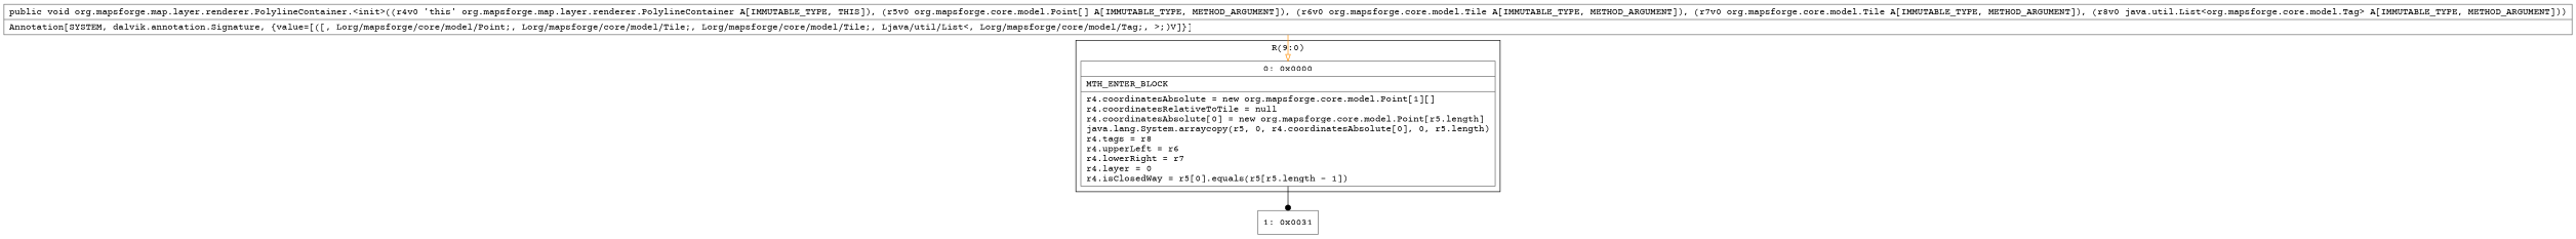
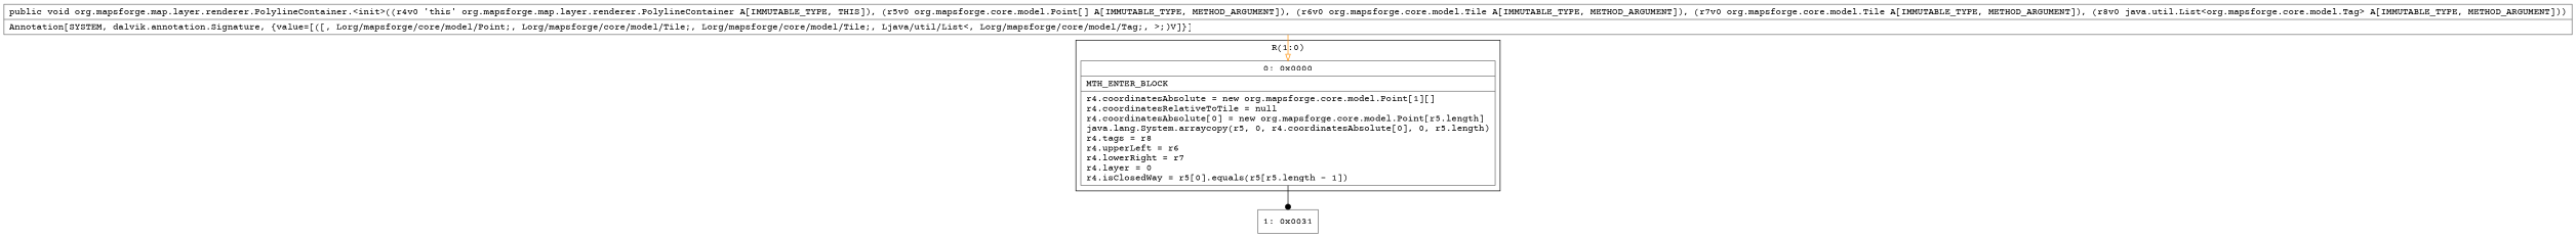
  digraph {
    fontname="Courier Prime"
    node [color=gray40 shape=record fontname="Courier Prime"]
    edge [fontname="Courier Prime"]
    n1 [label="{0\:\ 0x0000|MTH_ENTER_BLOCK\l|r4.coordinatesAbsolute = new org.mapsforge.core.model.Point[1][]\lr4.coordinatesRelativeToTile = null\lr4.coordinatesAbsolute[0] = new org.mapsforge.core.model.Point[r5.length]\ljava.lang.System.arraycopy(r5, 0, r4.coordinatesAbsolute[0], 0, r5.length)\lr4.tags = r8\lr4.upperLeft = r6\lr4.lowerRight = r7\lr4.layer = 0\lr4.isClosedWay = r5[0].equals(r5[r5.length \- 1])\l}"]
    n2 [label="{1\:\ 0x0031}"]
    n3 [label="{public void org.mapsforge.map.layer.renderer.PolylineContainer.\<init\>((r4v0 'this' org.mapsforge.map.layer.renderer.PolylineContainer A[IMMUTABLE_TYPE, THIS]), (r5v0 org.mapsforge.core.model.Point[] A[IMMUTABLE_TYPE, METHOD_ARGUMENT]), (r6v0 org.mapsforge.core.model.Tile A[IMMUTABLE_TYPE, METHOD_ARGUMENT]), (r7v0 org.mapsforge.core.model.Tile A[IMMUTABLE_TYPE, METHOD_ARGUMENT]), (r8v0 java.util.List\<org.mapsforge.core.model.Tag\> A[IMMUTABLE_TYPE, METHOD_ARGUMENT]))  | Annotation[SYSTEM, dalvik.annotation.Signature, \{value=[([, Lorg\/mapsforge\/core\/model\/Point;, Lorg\/mapsforge\/core\/model\/Tile;, Lorg\/mapsforge\/core\/model\/Tile;, Ljava\/util\/List\<, Lorg\/mapsforge\/core\/model\/Tag;, \>;)V]\}]\l}"]
    subgraph cluster_1 {
-     label="R(9:0)"
+     label="R(1:0)"
      n1
    }
    n1 -> n2 [color=black arrowhead=dot]
    n3 -> n1 [color=darkorange arrowhead=onormal]
  }
